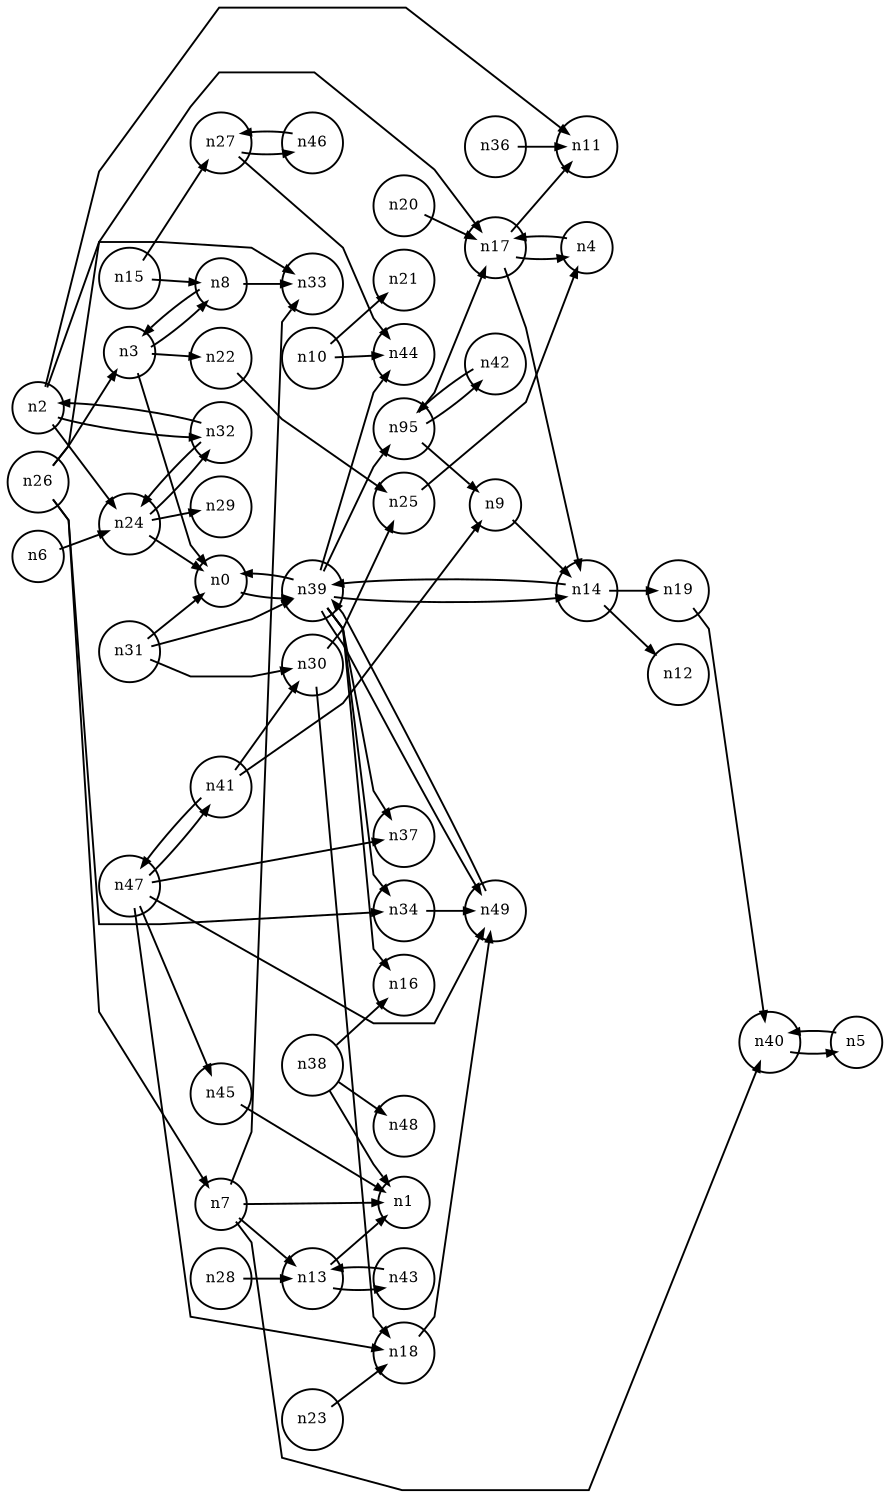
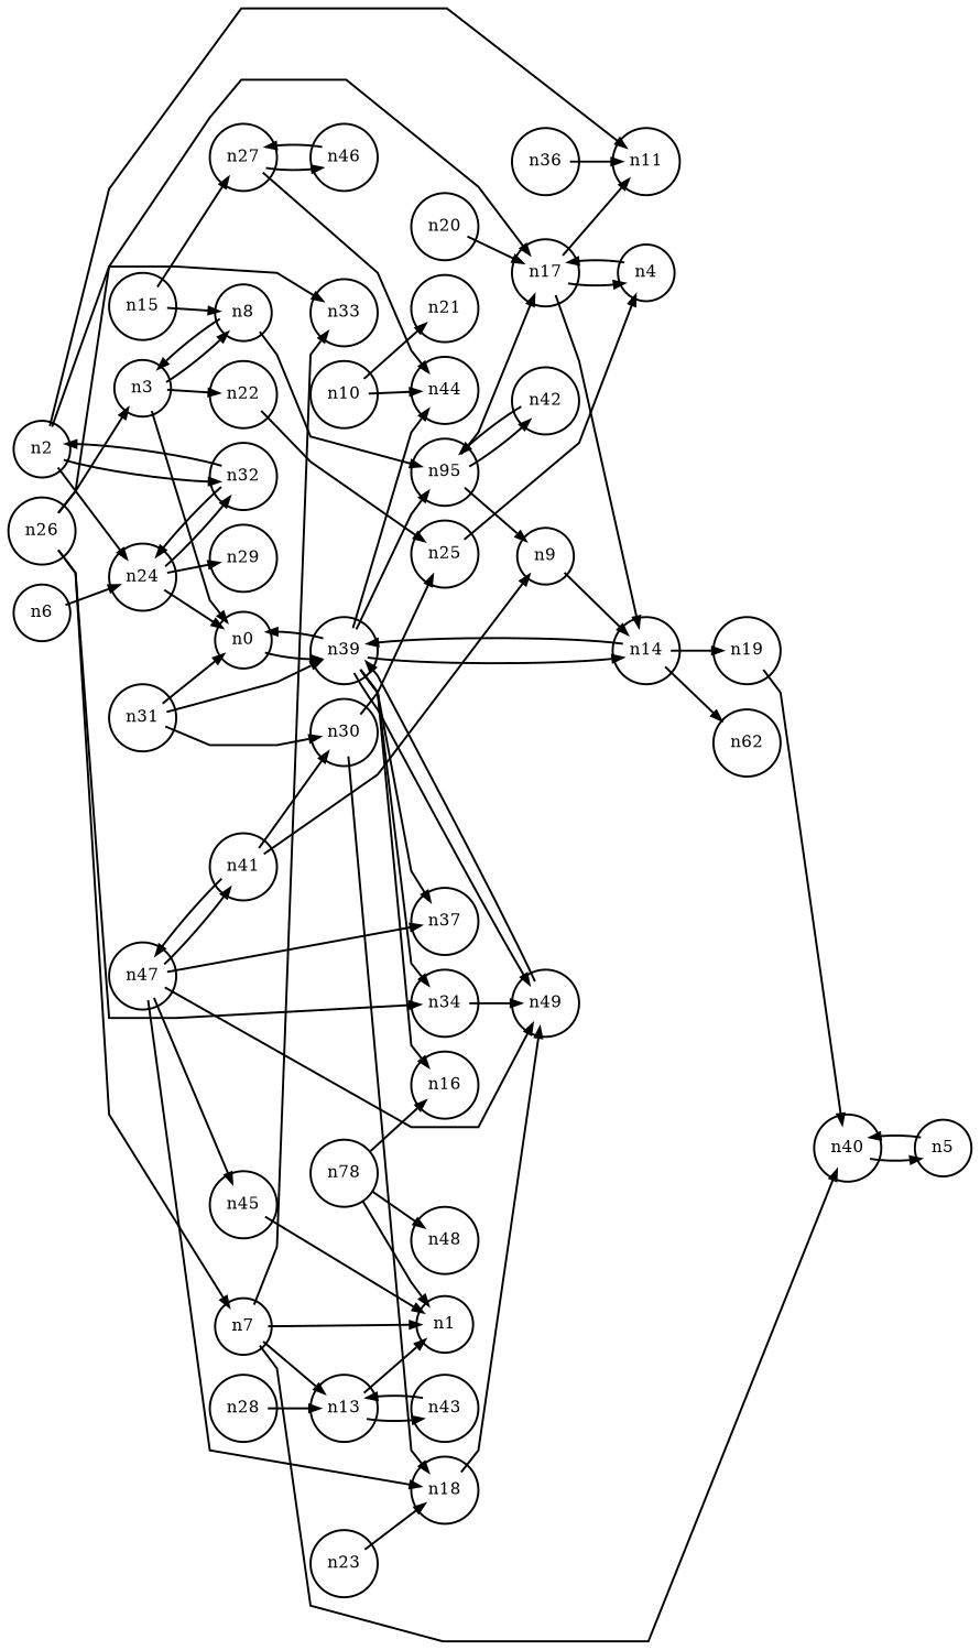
  digraph {
    fontsize=8
    nodesep=0.22
    nodesize=0.16
    rankdir=LR
    ranksep=0.22
    splines=polyline
    node [fixedsize=shape fontsize=8 shape=circle]
    edge [arrowsize=0.5]
    n2 [width=0.32]
    n11 [width=0.32]
    n24 [width=0.32]
    n33 [width=0.32]
    n32 [width=0.32]
    n0 [width=0.32]
    n29 [width=0.32]
    n39 [width=0.32]
    n44 [width=0.32]
    n14 [width=0.32]
    n16 [width=0.32]
    n34 [width=0.32]
    n35 [label=n95 width=0.32]
    n37 [width=0.32]
    n49 [width=0.32]
-   n12 [width=0.32]
+   n12 [width=0.32 label=n62]
    n19 [width=0.32]
    n17 [width=0.32]
    n9 [width=0.32]
    n42 [width=0.32]
    n3 [width=0.32]
    n8 [width=0.32]
    n22 [width=0.32]
    n25 [width=0.32]
    n4 [width=0.32]
    n40 [width=0.32]
    n5 [width=0.32]
    n6 [width=0.32]
    n7 [width=0.32]
    n1 [width=0.32]
    n13 [width=0.32]
    n43 [width=0.32]
    n10 [width=0.32]
    n21 [width=0.32]
    n15 [width=0.32]
    n27 [width=0.32]
    n46 [width=0.32]
-   n38 [width=0.32]
+   n38 [width=0.32 label=n78]
    n48 [width=0.32]
    n18 [width=0.32]
    n20 [width=0.32]
    n23 [width=0.32]
    n26 [width=0.32]
    n28 [width=0.32]
    n30 [width=0.32]
    n31 [width=0.32]
    n36 [width=0.32]
    n41 [width=0.32]
    n47 [width=0.32]
    n45 [width=0.32]
    n2 -> n11
    n2 -> n24
    n2 -> n33
    n2 -> n32
    n24 -> n32
    n24 -> n0
    n24 -> n29
    n32 -> n2
    n32 -> n24
    n0 -> n39
    n39 -> n0
    n39 -> n44
    n39 -> n14
    n39 -> n16
    n39 -> n34
    n39 -> n35
    n39 -> n37
    n39 -> n49
    n14 -> n39
    n14 -> n12
    n14 -> n19
    n34 -> n49
    n35 -> n17
    n35 -> n9
    n35 -> n42
    n49 -> n39
    n19 -> n40
    n17 -> n11
    n17 -> n14
    n17 -> n4
    n9 -> n14
    n42 -> n35
    n3 -> n0
    n3 -> n8
    n3 -> n22
-   n8 -> n33
+   n8 -> n35
    n8 -> n3
    n22 -> n25
    n25 -> n4
    n4 -> n17
    n40 -> n5
    n5 -> n40
    n6 -> n24
    n7 -> n33
    n7 -> n40
    n7 -> n1
    n7 -> n13
    n13 -> n1
    n13 -> n43
    n43 -> n13
    n10 -> n44
    n10 -> n21
    n15 -> n8
    n15 -> n27
    n27 -> n44
    n27 -> n46
    n46 -> n27
    n38 -> n16
    n38 -> n1
    n38 -> n48
    n18 -> n49
    n20 -> n17
    n23 -> n18
    n26 -> n34
    n26 -> n17
    n26 -> n3
    n26 -> n7
    n28 -> n13
    n30 -> n25
    n30 -> n18
    n31 -> n0
    n31 -> n39
    n31 -> n30
    n36 -> n11
    n41 -> n9
    n41 -> n30
    n41 -> n47
    n47 -> n37
    n47 -> n49
    n47 -> n18
    n47 -> n41
    n47 -> n45
    n45 -> n1
  }
